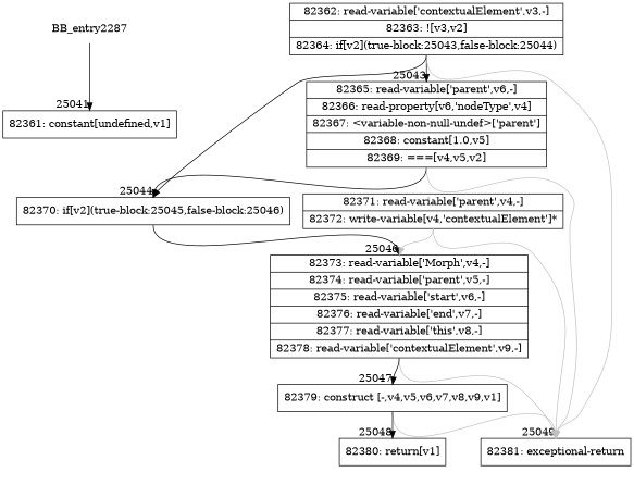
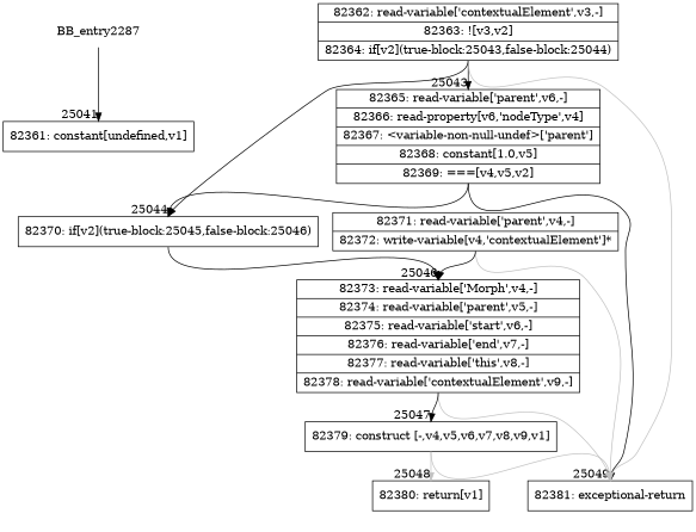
  digraph {
    rankdir=TD
    node [shape=record]
    edge [headport=n tailport=s]
    n1 [label=BB_entry2287 shape=none]
    n2 [label="{82361: constant[undefined,v1]}"]
    n3 [label="{82362: read-variable['contextualElement',v3,-]|82363: ![v3,v2]|82364: if[v2](true-block:25043,false-block:25044)}"]
    n4 [label="{82370: if[v2](true-block:25045,false-block:25046)}"]
    n5 [label="{82365: read-variable['parent',v6,-]|82366: read-property[v6,'nodeType',v4]|82367: \<variable-non-null-undef\>['parent']|82368: constant[1.0,v5]|82369: ===[v4,v5,v2]}"]
    n6 [label="{82381: exceptional-return}"]
    n7 [label="{82373: read-variable['Morph',v4,-]|82374: read-variable['parent',v5,-]|82375: read-variable['start',v6,-]|82376: read-variable['end',v7,-]|82377: read-variable['this',v8,-]|82378: read-variable['contextualElement',v9,-]}"]
    n8 [label="{82371: read-variable['parent',v4,-]|82372: write-variable[v4,'contextualElement']*}"]
    n9 [label="{82379: construct [-,v4,v5,v6,v7,v8,v9,v1]}"]
    n10 [label="{82380: return[v1]}"]
    n1 -> n2 [headlabel="    25041"]
    n3 -> n4 [headlabel="      25044"]
    n3 -> n5 [headlabel="      25043"]
    n3 -> n6 [color=gray headlabel="      25049"]
    n4 -> n7 [headlabel="      25046"]
    n5 -> n4
-   n5 -> n6 [color=gray]
+   n5 -> n6 [color=black]
    n7 -> n6 [color=gray]
    n7 -> n9 [headlabel="      25047"]
    n8 -> n6 [color=gray]
-   n8 -> n7 [color=gray]
+   n8 -> n7
    n9 -> n6 [color=gray]
-   n9 -> n10 [headlabel="      25048"]
+   n9 -> n10 [headlabel="      25048" color=gray]
  }
